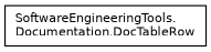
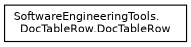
  digraph {
    rankdir=LR
-   n1 [color=black fillcolor=white fontname=Helvetica fontsize=10 height=0.2 label="SoftwareEngineeringTools.\lDocumentation.DocTableRow" shape=record style=filled width=0.4]
+   n1 [color=black fillcolor=white fontname=Helvetica fontsize=10 height=0.2 label="SoftwareEngineeringTools.\lDocTableRow.DocTableRow" shape=record style=filled width=0.4]
  }
